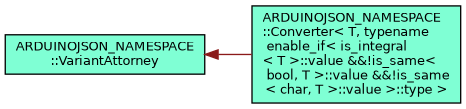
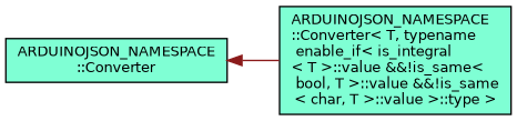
  digraph {
    rankdir=LR
    node [color=black fillcolor=aquamarine fontname=Helvetica fontsize=10 shape=record style=filled]
    n1 [fontcolor=black height=0.2 label="ARDUINOJSON_NAMESPACE\l::Converter\< T, typename\l enable_if\< is_integral\l\< T \>::value &&!is_same\<\l bool, T \>::value &&!is_same\l\< char, T \>::value \>::type \>" width=0.4]
-   n2 [height=0.2 label="ARDUINOJSON_NAMESPACE\l::VariantAttorney" width=0.4]
+   n2 [height=0.2 label="ARDUINOJSON_NAMESPACE\l::Converter" width=0.4]
    n2 -> n1 [color=firebrick4 dir=back fontname=Helvetica fontsize=10 labelfontname=Helvetica labelfontsize=10 style=solid]
  }
